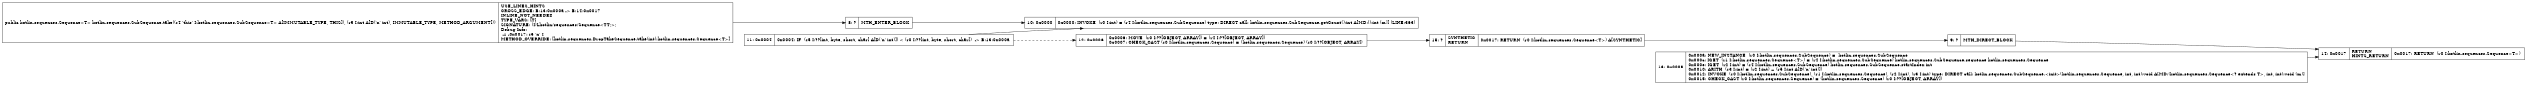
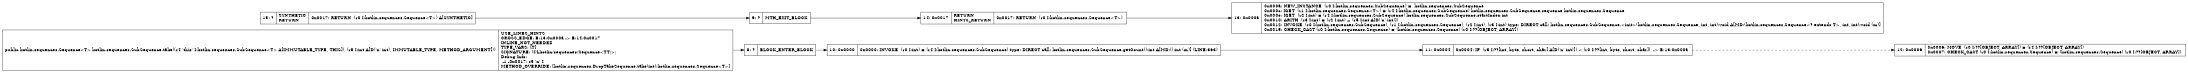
  digraph {
    rankdir=LR
    node [shape=record]
-   n1 [label="{8\:\ ?|MTH_ENTER_BLOCK\l}"]
+   n1 [label="{8\:\ ?|BLOCK_ENTER_BLOCK\l}"]
    n2 [label="{10\:\ 0x0000|0x0000: INVOKE  (r0 I:int) = (r4 I:kotlin.sequences.SubSequence) type: DIRECT call: kotlin.sequences.SubSequence.getCount():int A[MD:():int (m)] (LINE:363)\l}"]
    n3 [label="{11\:\ 0x0004|0x0004: IF  (r5 I:??[int, byte, short, char] A[D('n' int)]) \< (r0 I:??[int, byte, short, char])  \-\> B:13:0x000a \l}"]
    n4 [label="{12\:\ 0x0006|0x0006: MOVE  (r0 I:??[OBJECT, ARRAY]) = (r4 I:??[OBJECT, ARRAY]) \l0x0007: CHECK_CAST (r0 I:kotlin.sequences.Sequence) = (kotlin.sequences.Sequence) (r0 I:??[OBJECT, ARRAY]) \l}"]
    n5 [label="{15\:\ ?|SYNTHETIC\lRETURN\l|0x0017: RETURN  (r0 I:kotlin.sequences.Sequence\<T\>) A[SYNTHETIC]\l}"]
    n6 [label="{13\:\ 0x000a|0x000a: NEW_INSTANCE  (r0 I:kotlin.sequences.SubSequence) =  kotlin.sequences.SubSequence \l0x000c: IGET  (r1 I:kotlin.sequences.Sequence\<T\>) = (r4 I:kotlin.sequences.SubSequence) kotlin.sequences.SubSequence.sequence kotlin.sequences.Sequence \l0x000e: IGET  (r2 I:int) = (r4 I:kotlin.sequences.SubSequence) kotlin.sequences.SubSequence.startIndex int \l0x0010: ARITH  (r3 I:int) = (r2 I:int) + (r5 I:int A[D('n' int)]) \l0x0012: INVOKE  (r0 I:kotlin.sequences.SubSequence), (r1 I:kotlin.sequences.Sequence), (r2 I:int), (r3 I:int) type: DIRECT call: kotlin.sequences.SubSequence.\<init\>(kotlin.sequences.Sequence, int, int):void A[MD:(kotlin.sequences.Sequence\<? extends T\>, int, int):void (m)]\l0x0015: CHECK_CAST (r0 I:kotlin.sequences.Sequence) = (kotlin.sequences.Sequence) (r0 I:??[OBJECT, ARRAY]) \l}"]
    n7 [label="{14\:\ 0x0017|RETURN\lHINTS_RETURN\l|0x0017: RETURN  (r0 I:kotlin.sequences.Sequence\<T\>) \l}"]
-   n8 [label="{9\:\ ?|MTH_DIRECT_BLOCK\l}"]
+   n8 [label="{9\:\ ?|MTH_EXIT_BLOCK\l}"]
    n9 [label="{public kotlin.sequences.Sequence\<T\> kotlin.sequences.SubSequence.take((r4 'this' I:kotlin.sequences.SubSequence\<T\> A[IMMUTABLE_TYPE, THIS]), (r5 I:int A[D('n' int), IMMUTABLE_TYPE, METHOD_ARGUMENT]))  | USE_LINES_HINTS\lCROSS_EDGE: B:13:0x000a \-\> B:14:0x0017\lINLINE_NOT_NEEDED\lTYPE_VARS: [T]\lSIGNATURE: (I)Lkotlin\/sequences\/Sequence\<TT;\>;\lDebug Info:\l  \-1 \-0x0017: r5 'n' I\lMETHOD_OVERRIDE: [kotlin.sequences.DropTakeSequence.take(int):kotlin.sequences.Sequence\<T\>]\l}"]
    n1 -> n2
-   n3 -> n2
+   n2 -> n3
    n3 -> n4 [style=dashed]
-   n4 -> n5
    n5 -> n8
-   n6 -> n7
+   n7 -> n6
    n8 -> n7
    n9 -> n1
  }
